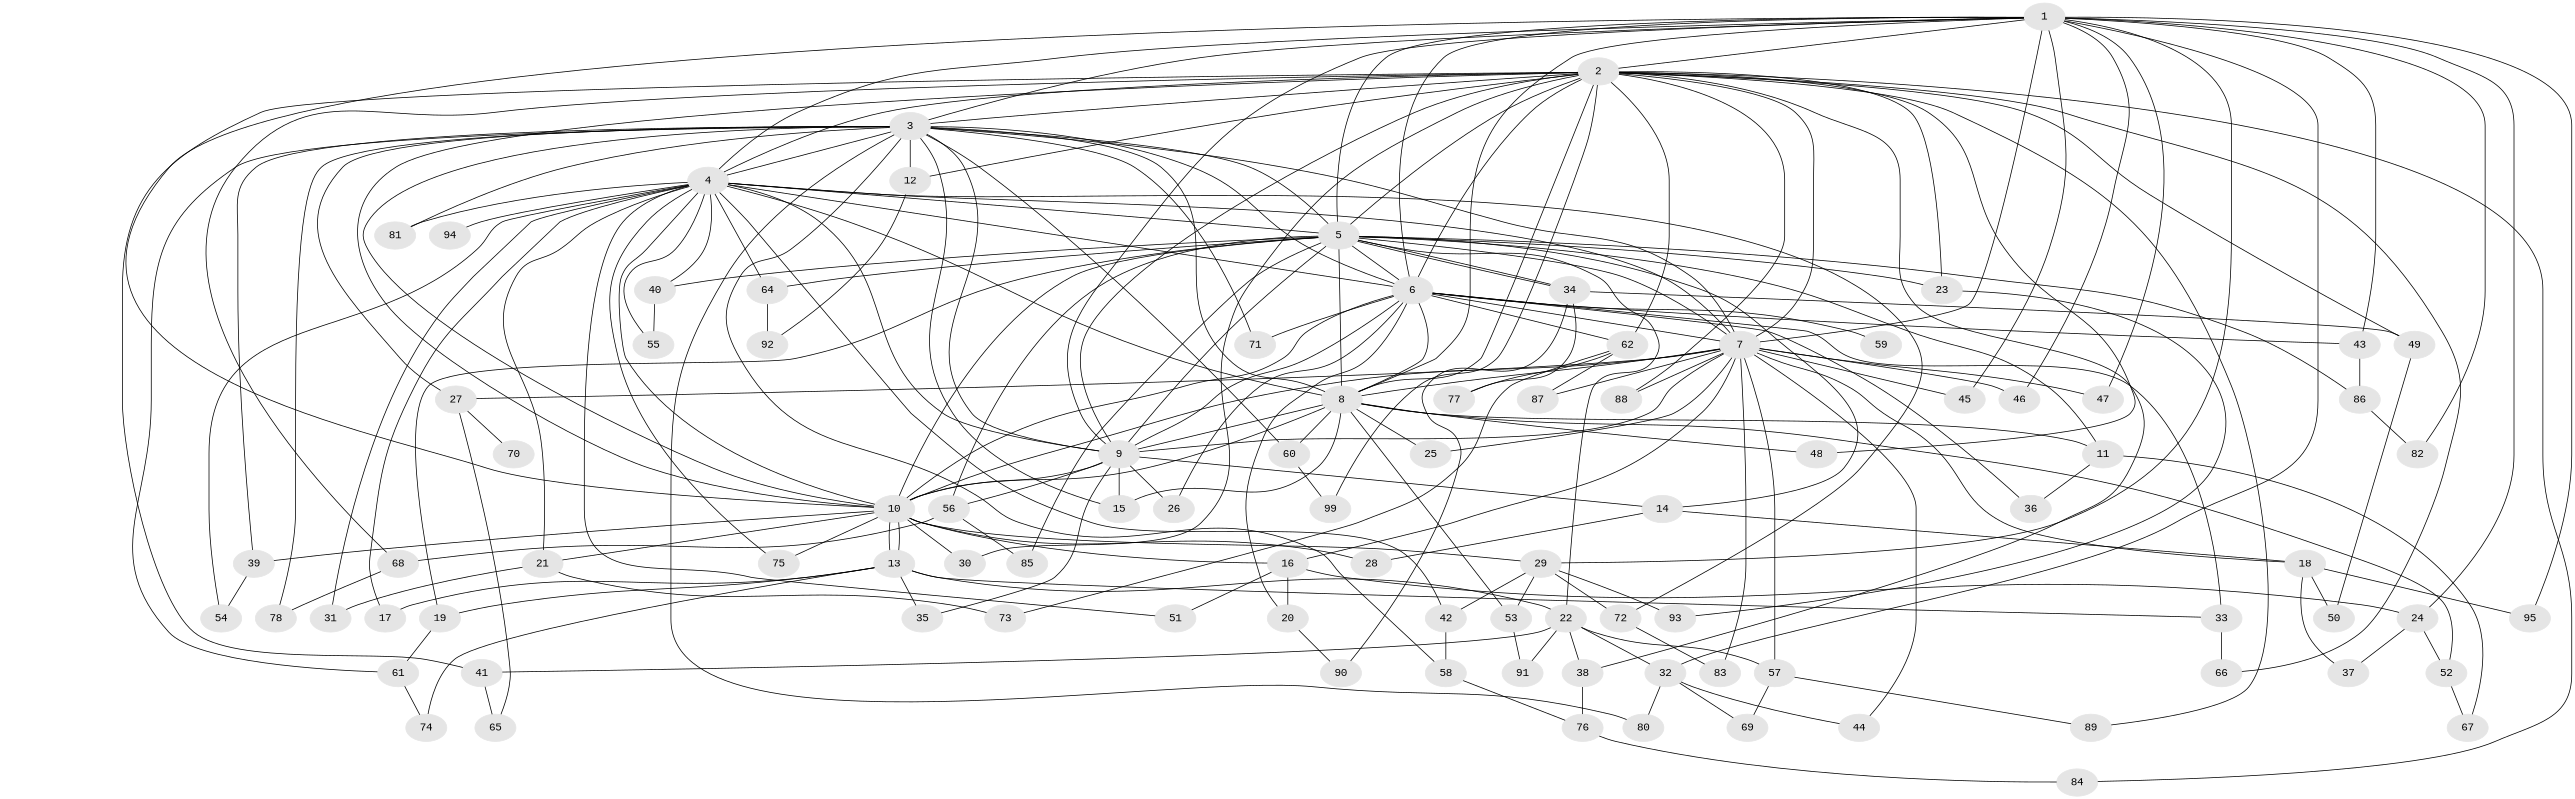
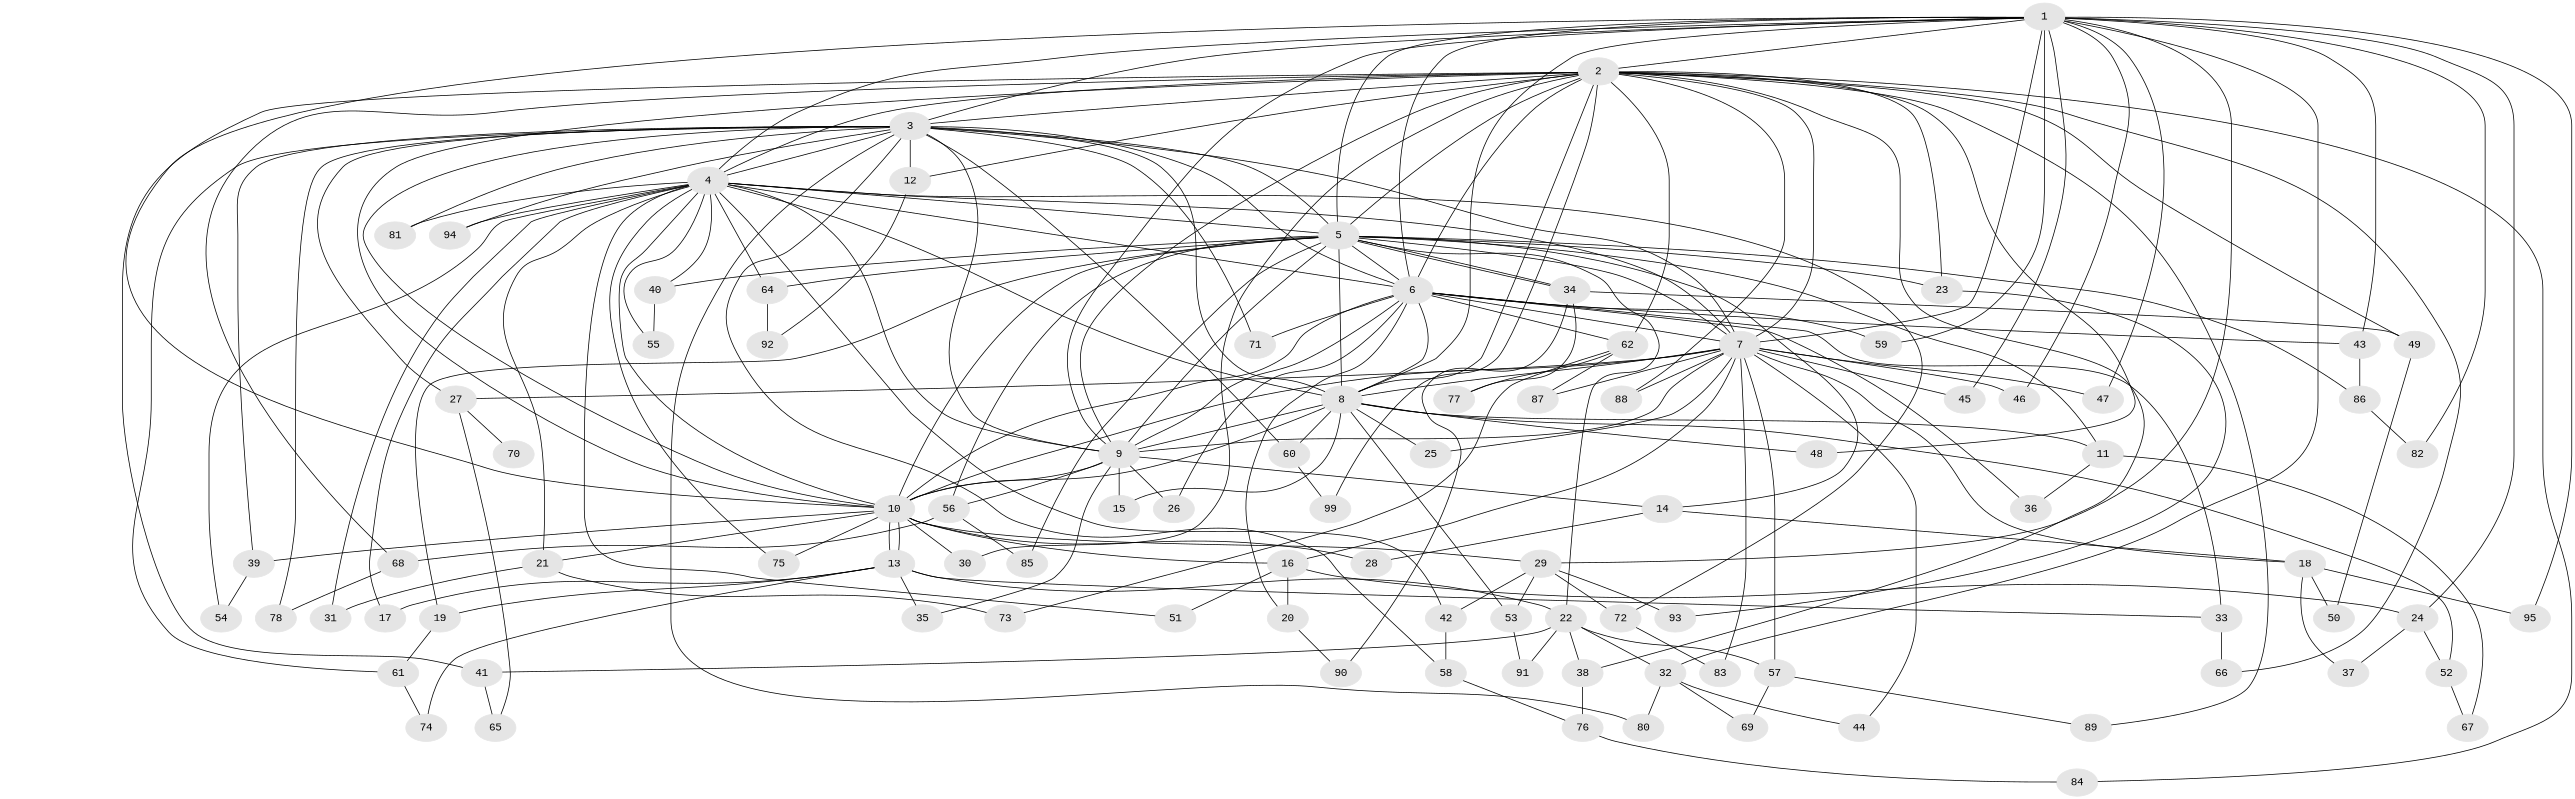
  graph {
    fontname="Liberation Mono"
    node [color=gray90 fontname="Liberation Mono" style=filled]
    edge [fontname="Liberation Mono"]
    1
    2
    3
    4
    5
    6
    7
    8
    9
    10
    24
    29
    32
    43
    45
    46
    47
    59
    82
    95
    12
    23
    30
    38
    41
    48
    49
    62
    66
    68
    84
    88
    89
    n34 [label=99]
    27
    39
    58
    60
    61
    71
    78
    80
    81
    94
    17
    21
    31
    40
    42
    51
    54
    55
    64
    72
    75
    11
    14
    19
    22
    34
    56
    85
    86
    20
    26
    33
    36
    16
    18
    25
    44
    57
    83
    87
    15
    52
    53
    35
    13
    28
    37
    93
    69
    92
    76
    65
    50
    73
    77
    70
    74
    67
    91
    90
    1 -- 2
    1 -- 3
    1 -- 4
    1 -- 5
    1 -- 6
    1 -- 7
    1 -- 8
    1 -- 9
    1 -- 10
    1 -- 24
    1 -- 29
    1 -- 32
    1 -- 43
    1 -- 45
    1 -- 46
    1 -- 47
+   1 -- 59
    1 -- 82
    1 -- 95
    2 -- 3
    2 -- 4
    2 -- 5
    2 -- 6
    2 -- 7
    2 -- 8
    2 -- 9
    2 -- 10
    2 -- 12
    2 -- 23
    2 -- 30
    2 -- 38
    2 -- 41
    2 -- 48
    2 -- 49
    2 -- 62
    2 -- 66
    2 -- 68
    2 -- 84
    2 -- 88
    2 -- 89
    2 -- n34
    3 -- 4
    3 -- 5
    3 -- 6
    3 -- 7
    3 -- 8
    3 -- 9
    3 -- 10
    3 -- 12
    3 -- 27
    3 -- 39
    3 -- 58
    3 -- 60
    3 -- 61
    3 -- 71
    3 -- 78
    3 -- 80
    3 -- 81
-   3 -- 15
+   3 -- 94
    4 -- 5
    4 -- 6
    4 -- 7
    4 -- 8
    4 -- 9
    4 -- 10
    4 -- 81
    4 -- 94
    4 -- 17
    4 -- 21
    4 -- 31
    4 -- 40
    4 -- 42
    4 -- 51
    4 -- 54
    4 -- 55
    4 -- 64
    4 -- 72
    4 -- 75
    5 -- 6
    5 -- 7
    5 -- 8
    5 -- 9
    5 -- 10
    5 -- 23
    5 -- 40
    5 -- 64
    5 -- 11
    5 -- 14
    5 -- 19
    5 -- 22
    5 -- 34
    5 -- 34
    5 -- 56
    5 -- 85
    5 -- 86
    6 -- 7
    6 -- 8
    6 -- 9
    6 -- 10
    6 -- 43
    6 -- 59
    6 -- 62
    6 -- 71
    6 -- 20
    6 -- 26
    6 -- 33
    6 -- 36
    7 -- 8
    7 -- 9
    7 -- 10
    7 -- 45
    7 -- 46
    7 -- 47
    7 -- 88
    7 -- 27
    7 -- 16
    7 -- 18
    7 -- 25
    7 -- 44
    7 -- 57
    7 -- 83
    7 -- 87
    8 -- 9
    8 -- 10
    8 -- 48
    8 -- 60
    8 -- 11
    8 -- 25
    8 -- 15
    8 -- 52
    8 -- 53
    9 -- 10
    9 -- 14
    9 -- 56
    9 -- 26
    9 -- 15
    9 -- 35
    10 -- 29
    10 -- 30
    10 -- 39
    10 -- 21
    10 -- 75
    10 -- 16
    10 -- 13
    10 -- 13
    10 -- 28
    24 -- 52
    24 -- 37
    29 -- 42
    29 -- 72
    29 -- 53
    29 -- 93
    32 -- 80
    32 -- 44
    32 -- 69
    43 -- 86
    12 -- 92
    23 -- 93
    38 -- 76
    41 -- 65
    49 -- 50
    62 -- 87
    62 -- 73
    62 -- 77
    68 -- 78
    27 -- 65
    27 -- 70
    39 -- 54
    58 -- 76
    60 -- n34
    61 -- 74
    21 -- 31
    21 -- 73
    40 -- 55
    42 -- 58
    64 -- 92
    72 -- 83
    11 -- 36
    11 -- 67
    14 -- 18
    14 -- 28
    19 -- 61
    22 -- 32
    22 -- 38
    22 -- 41
    22 -- 57
    22 -- 91
    34 -- 49
    34 -- 77
    34 -- 90
    56 -- 68
    56 -- 85
    86 -- 82
    20 -- 90
    33 -- 66
    16 -- 24
    16 -- 51
    16 -- 20
    18 -- 95
    18 -- 37
    18 -- 50
    57 -- 89
    57 -- 69
    52 -- 67
    53 -- 91
    13 -- 17
    13 -- 19
    13 -- 22
    13 -- 33
    13 -- 35
    13 -- 74
    76 -- 84
  }
